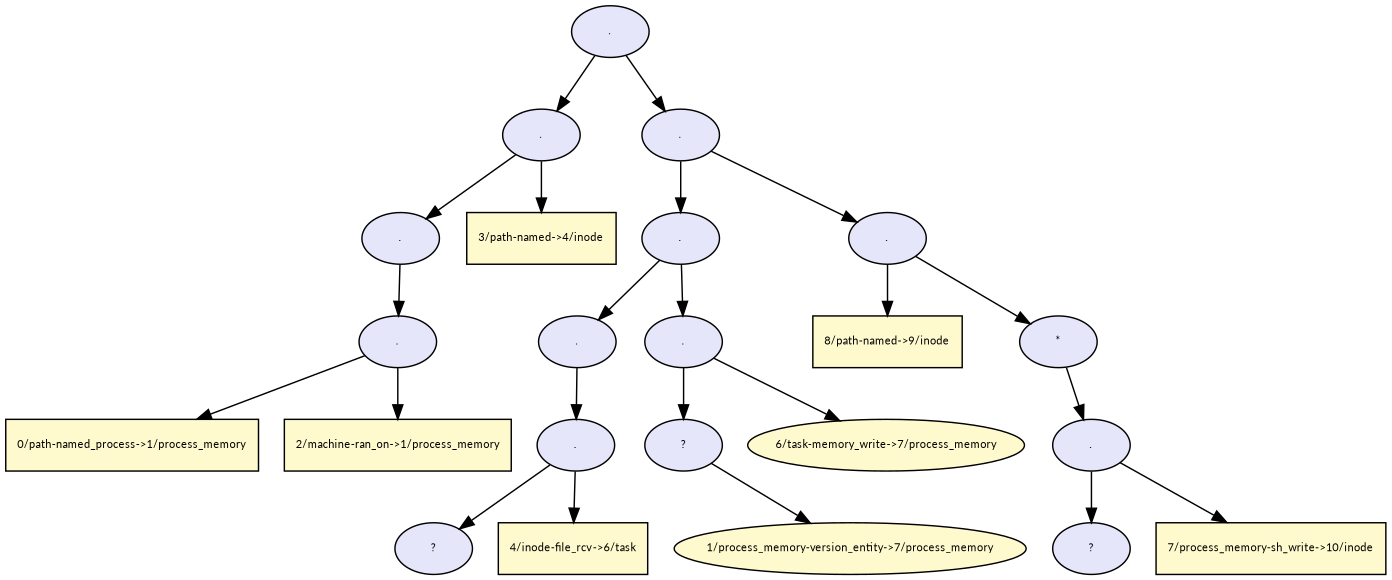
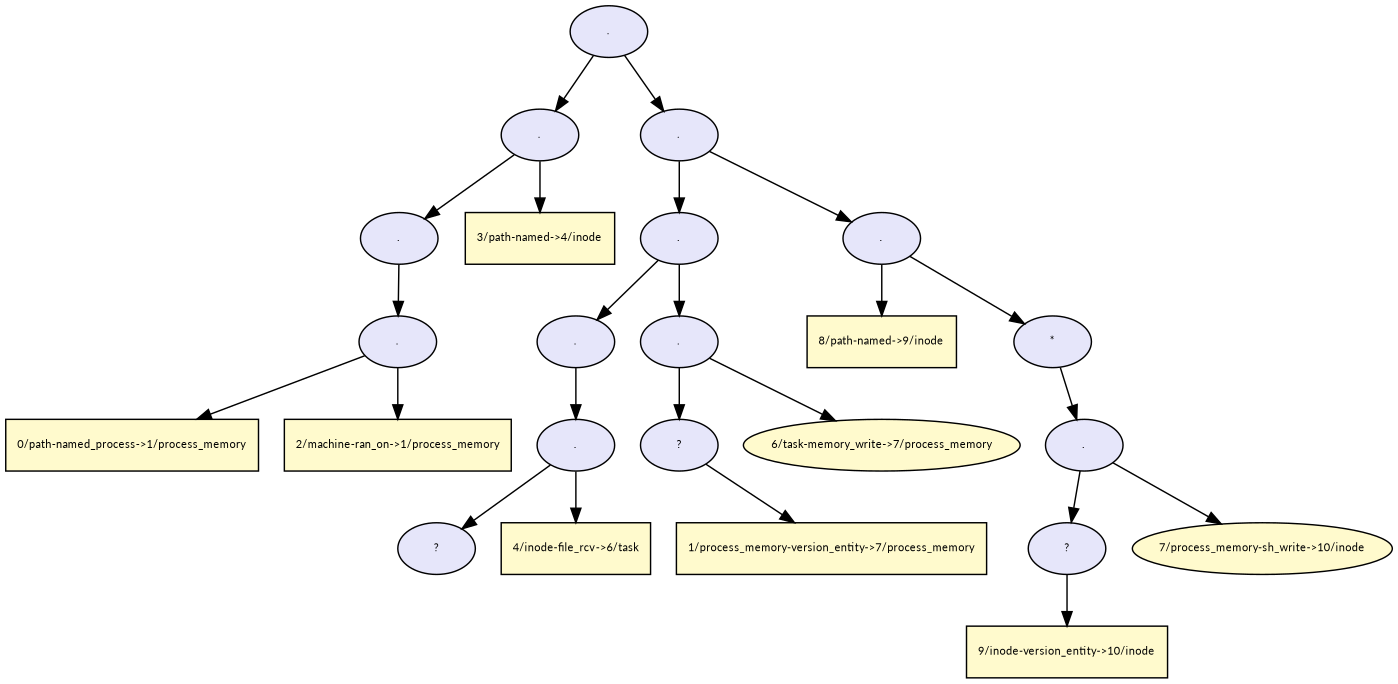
  digraph {
    fontname=Lato
    node [fillcolor="#e6e6fa" fontname=Lato fontsize=8 shape=ellipse style=filled]
    edge [color="#000000" fontname=Lato fontsize=8]
    n1 [label="."]
    n2 [label="."]
    n3 [label="."]
    n4 [label="."]
    n5 [fillcolor="#fffacd" label="3/path-named->4/inode" shape=rectangle]
    n6 [label="."]
    n7 [label="."]
    n8 [label="."]
    n9 [fillcolor="#fffacd" label="0/path-named_process->1/process_memory" shape=rectangle]
    n10 [fillcolor="#fffacd" label="2/machine-ran_on->1/process_memory" shape=rectangle]
    n11 [label="."]
    n12 [label="."]
    n13 [fillcolor="#fffacd" label="8/path-named->9/inode" shape=rectangle]
    n14 [label="*"]
    n15 [label="."]
    n16 [label="?"]
    n17 [fillcolor="#fffacd" label="6/task-memory_write->7/process_memory"]
    n18 [label="?"]
    n19 [fillcolor="#fffacd" label="4/inode-file_rcv->6/task" shape=rectangle]
-   n20 [fillcolor="#fffacd" label="1/process_memory-version_entity->7/process_memory"]
+   n20 [fillcolor="#fffacd" label="1/process_memory-version_entity->7/process_memory" shape=rectangle]
    n21 [label="."]
    n22 [label="?"]
-   n23 [fillcolor="#fffacd" label="7/process_memory-sh_write->10/inode" shape=rectangle]
+   n23 [fillcolor="#fffacd" label="7/process_memory-sh_write->10/inode"]
+   n24 [fillcolor="#fffacd" label="9/inode-version_entity->10/inode" shape=rectangle]
    n1 -> n2
    n1 -> n3
    n2 -> n4
    n2 -> n5
    n3 -> n6
    n3 -> n7
    n4 -> n8
    n6 -> n11
    n6 -> n12
    n7 -> n13
    n7 -> n14
    n8 -> n9
    n8 -> n10
    n11 -> n15
    n12 -> n16
    n12 -> n17
    n14 -> n21
    n15 -> n18
    n15 -> n19
    n16 -> n20
    n21 -> n22
    n21 -> n23
+   n22 -> n24
  }
